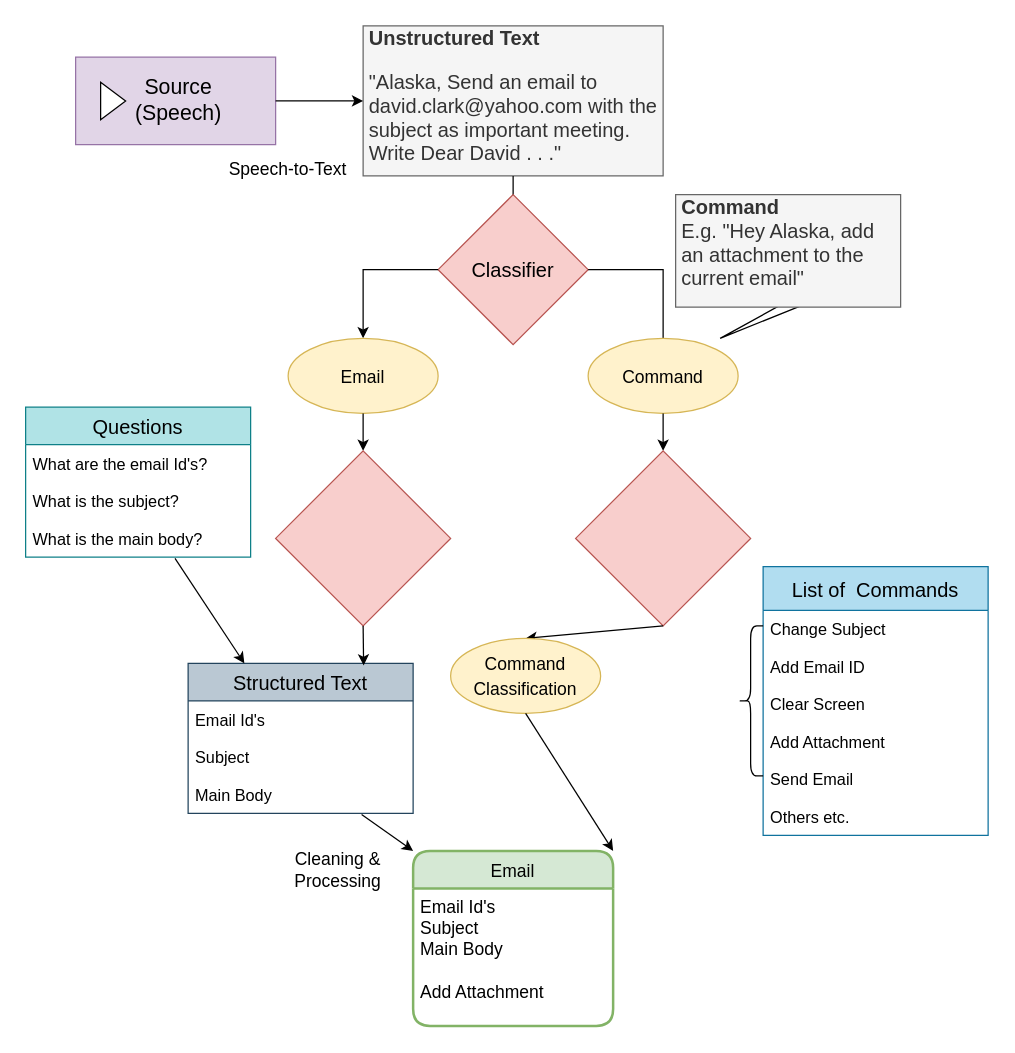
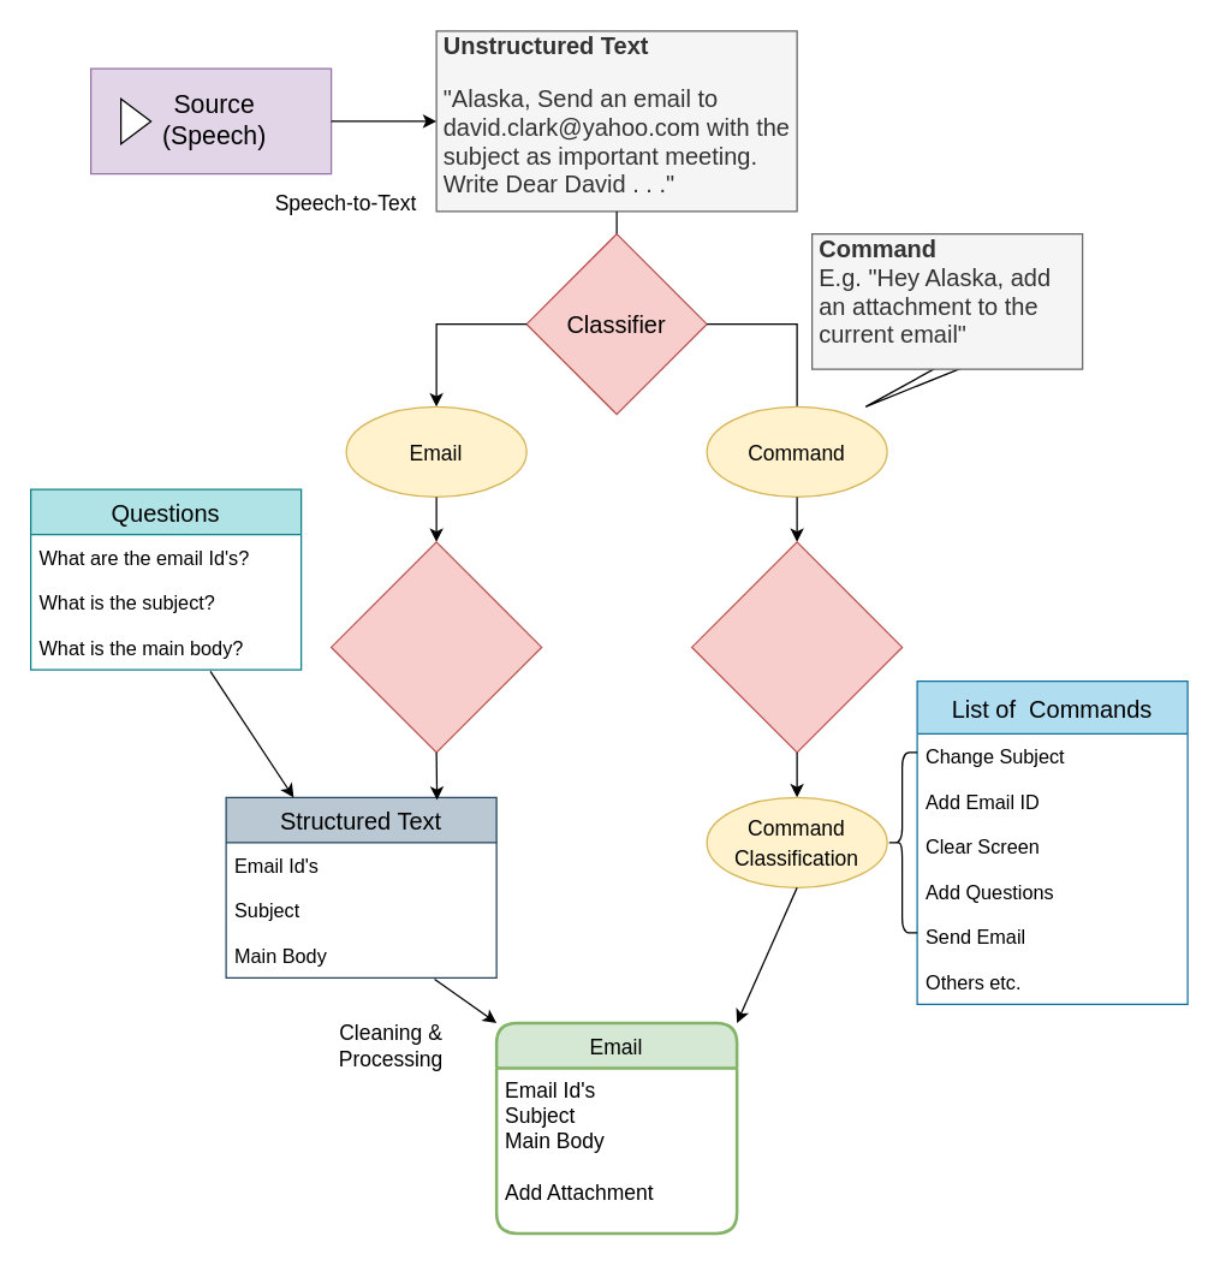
  <mxCell id="0" />
  <mxCell id="1" parent="0" />
  <mxCell id="2" value="" style="shape=callout;whiteSpace=wrap;html=1;perimeter=calloutPerimeter;fontSize=13;strokeColor=default;fillColor=default;position2=0.18;" parent="1" vertex="1"><mxGeometry x="545" y="160" width="170" height="110" as="geometry" /></mxCell>
  <mxCell id="3" value="" style="html=1;whiteSpace=wrap;container=1;recursiveResize=0;collapsible=0;fontSize=14;strokeColor=#9673a6;fillColor=#e1d5e7;" parent="1" vertex="1"><mxGeometry x="60" y="45" width="160" height="70" as="geometry" /></mxCell>
  <mxCell id="4" value="" style="triangle;html=1;whiteSpace=wrap;fontSize=14;strokeColor=default;fillColor=default;" parent="3" vertex="1"><mxGeometry x="20" y="20" width="20" height="30" as="geometry" /></mxCell>
  <mxCell id="5" value="&lt;font style=&quot;font-size: 17px&quot;&gt;&lt;br&gt;Source&lt;br&gt;(Speech)&lt;br&gt;&lt;br&gt;&lt;/font&gt;" style="text;html=1;strokeColor=none;fillColor=none;align=center;verticalAlign=middle;whiteSpace=wrap;rounded=0;fontSize=13;" parent="3" vertex="1"><mxGeometry x="5" y="25" width="155" height="20" as="geometry" /></mxCell>
  <mxCell id="6" value="&lt;h1 style=&quot;font-size: 16px&quot;&gt;&lt;font style=&quot;font-size: 16px&quot;&gt;Unstructured Text&lt;/font&gt;&lt;/h1&gt;&lt;p style=&quot;font-size: 16px&quot;&gt;&lt;font style=&quot;font-size: 16px&quot;&gt;&quot;Alaska, Send an email to david.clark@yahoo.com with the subject as important meeting. Write Dear David . . .&quot;&lt;/font&gt;&lt;/p&gt;" style="text;html=1;strokeColor=#666666;fillColor=#f5f5f5;spacing=5;spacingTop=-20;whiteSpace=wrap;overflow=hidden;rounded=0;fontSize=17;fontColor=#333333;" parent="1" vertex="1"><mxGeometry x="290" y="20" width="240" height="120" as="geometry" /></mxCell>
  <mxCell id="7" value="" style="endArrow=classic;html=1;rounded=0;fontSize=17;exitX=0.5;exitY=1;exitDx=0;exitDy=0;" parent="1" source="6" edge="1"><mxGeometry width="50" height="50" relative="1" as="geometry"><mxPoint x="220" y="90" as="sourcePoint" /><mxPoint x="410" y="200" as="targetPoint" /></mxGeometry></mxCell>
  <mxCell id="8" value="" style="rhombus;whiteSpace=wrap;html=1;fontSize=16;strokeColor=#b85450;fillColor=#f8cecc;" parent="1" vertex="1"><mxGeometry x="350" y="155" width="120" height="120" as="geometry" /></mxCell>
  <mxCell id="9" value="Classifier" style="text;html=1;strokeColor=none;fillColor=none;align=center;verticalAlign=middle;whiteSpace=wrap;rounded=0;fontSize=16;" parent="1" vertex="1"><mxGeometry x="380" y="200" width="60" height="30" as="geometry" /></mxCell>
  <mxCell id="10" value="" style="endArrow=classic;html=1;rounded=0;fontSize=17;exitX=0;exitY=0.5;exitDx=0;exitDy=0;entryX=0.5;entryY=0;entryDx=0;entryDy=0;" parent="1" source="8" edge="1" target="12"><mxGeometry width="50" height="50" relative="1" as="geometry"><mxPoint x="220" y="90" as="sourcePoint" /><mxPoint x="290" y="320" as="targetPoint" /><Array as="points"><mxPoint x="290" y="215" /></Array></mxGeometry></mxCell>
  <mxCell id="11" value="" style="endArrow=classic;html=1;rounded=0;fontSize=17;exitX=1;exitY=0.5;exitDx=0;exitDy=0;" parent="1" source="8" edge="1"><mxGeometry width="50" height="50" relative="1" as="geometry"><mxPoint x="580" y="260" as="sourcePoint" /><mxPoint x="530" y="320" as="targetPoint" /><Array as="points"><mxPoint x="530" y="215" /></Array></mxGeometry></mxCell>
  <mxCell id="12" value="" style="ellipse;whiteSpace=wrap;html=1;fontSize=16;strokeColor=#d6b656;fillColor=#fff2cc;" parent="1" vertex="1"><mxGeometry x="230" y="270" width="120" height="60" as="geometry" /></mxCell>
  <mxCell id="13" value="&lt;font style=&quot;font-size: 14px&quot;&gt;Email&lt;/font&gt;" style="text;html=1;strokeColor=none;fillColor=none;align=center;verticalAlign=middle;whiteSpace=wrap;rounded=0;fontSize=16;" parent="1" vertex="1"><mxGeometry x="260" y="285" width="60" height="30" as="geometry" /></mxCell>
  <mxCell id="14" value="" style="ellipse;whiteSpace=wrap;html=1;fontSize=16;strokeColor=#d6b656;fillColor=#fff2cc;" parent="1" vertex="1"><mxGeometry x="470" y="270" width="120" height="60" as="geometry" /></mxCell>
  <mxCell id="15" value="&lt;div style=&quot;text-align: justify&quot;&gt;&lt;span style=&quot;font-size: 14px&quot;&gt;Command&lt;/span&gt;&lt;/div&gt;" style="text;html=1;strokeColor=none;fillColor=none;align=center;verticalAlign=middle;whiteSpace=wrap;rounded=0;fontSize=16;" parent="1" vertex="1"><mxGeometry x="500" y="285" width="60" height="30" as="geometry" /></mxCell>
  <mxCell id="16" value="Questions" style="swimlane;fontStyle=0;childLayout=stackLayout;horizontal=1;startSize=30;horizontalStack=0;resizeParent=1;resizeParentMax=0;resizeLast=0;collapsible=1;marginBottom=0;fontSize=16;strokeColor=#0e8088;fillColor=#b0e3e6;" parent="1" vertex="1"><mxGeometry x="20" y="325" width="180" height="120" as="geometry" /></mxCell>
  <mxCell id="17" value="What are the email Id's?" style="text;strokeColor=none;fillColor=none;align=left;verticalAlign=middle;spacingLeft=4;spacingRight=4;overflow=hidden;points=[[0,0.5],[1,0.5]];portConstraint=eastwest;rotatable=0;fontSize=13;" parent="16" vertex="1"><mxGeometry y="30" width="180" height="30" as="geometry" /></mxCell>
  <mxCell id="18" value="What is the subject?" style="text;strokeColor=none;fillColor=none;align=left;verticalAlign=middle;spacingLeft=4;spacingRight=4;overflow=hidden;points=[[0,0.5],[1,0.5]];portConstraint=eastwest;rotatable=0;fontSize=13;" parent="16" vertex="1"><mxGeometry y="60" width="180" height="30" as="geometry" /></mxCell>
  <mxCell id="19" value="What is the main body?" style="text;strokeColor=none;fillColor=none;align=left;verticalAlign=middle;spacingLeft=4;spacingRight=4;overflow=hidden;points=[[0,0.5],[1,0.5]];portConstraint=eastwest;rotatable=0;fontSize=13;" parent="16" vertex="1"><mxGeometry y="90" width="180" height="30" as="geometry" /></mxCell>
  <mxCell id="20" value="" style="endArrow=classic;html=1;rounded=0;fontSize=17;exitX=0.5;exitY=1;exitDx=0;exitDy=0;entryX=0.5;entryY=0;entryDx=0;entryDy=0;" parent="1" source="12" target="21" edge="1"><mxGeometry width="50" height="50" relative="1" as="geometry"><mxPoint x="220" y="90" as="sourcePoint" /><mxPoint x="340" y="420" as="targetPoint" /></mxGeometry></mxCell>
  <mxCell id="21" value="" style="rhombus;whiteSpace=wrap;html=1;fontSize=13;strokeColor=#b85450;fillColor=#f8cecc;" parent="1" vertex="1"><mxGeometry x="220" y="360" width="140" height="140" as="geometry" /></mxCell>
  <mxCell id="22" value="Structured Text" style="swimlane;fontStyle=0;childLayout=stackLayout;horizontal=1;startSize=30;horizontalStack=0;resizeParent=1;resizeParentMax=0;resizeLast=0;collapsible=1;marginBottom=0;fontSize=16;strokeColor=#23445d;fillColor=#bac8d3;" parent="1" vertex="1"><mxGeometry x="150" y="530" width="180" height="120" as="geometry" /></mxCell>
  <mxCell id="23" value="Email Id's" style="text;strokeColor=none;fillColor=none;align=left;verticalAlign=middle;spacingLeft=4;spacingRight=4;overflow=hidden;points=[[0,0.5],[1,0.5]];portConstraint=eastwest;rotatable=0;fontSize=13;" parent="22" vertex="1"><mxGeometry y="30" width="180" height="30" as="geometry" /></mxCell>
  <mxCell id="24" value="Subject" style="text;strokeColor=none;fillColor=none;align=left;verticalAlign=middle;spacingLeft=4;spacingRight=4;overflow=hidden;points=[[0,0.5],[1,0.5]];portConstraint=eastwest;rotatable=0;fontSize=13;" parent="22" vertex="1"><mxGeometry y="60" width="180" height="30" as="geometry" /></mxCell>
  <mxCell id="25" value="Main Body" style="text;strokeColor=none;fillColor=none;align=left;verticalAlign=middle;spacingLeft=4;spacingRight=4;overflow=hidden;points=[[0,0.5],[1,0.5]];portConstraint=eastwest;rotatable=0;fontSize=13;" parent="22" vertex="1"><mxGeometry y="90" width="180" height="30" as="geometry" /></mxCell>
  <mxCell id="26" value="List of  Commands" style="swimlane;fontStyle=0;childLayout=stackLayout;horizontal=1;startSize=35;horizontalStack=0;resizeParent=1;resizeParentMax=0;resizeLast=0;collapsible=1;marginBottom=0;fontSize=16;strokeColor=#10739e;fillColor=#b1ddf0;" parent="1" vertex="1"><mxGeometry x="610" y="452.5" width="180" height="215" as="geometry" /></mxCell>
  <mxCell id="27" value="" style="swimlane;fontStyle=0;childLayout=stackLayout;horizontal=1;startSize=0;horizontalStack=0;resizeParent=1;resizeParentMax=0;resizeLast=0;collapsible=1;marginBottom=0;fontSize=16;strokeColor=none;" parent="26" vertex="1"><mxGeometry y="35" width="180" height="90" as="geometry"><mxRectangle y="30" width="180" height="30" as="alternateBounds" /></mxGeometry></mxCell>
  <mxCell id="28" value="Change Subject" style="text;strokeColor=none;fillColor=none;align=left;verticalAlign=middle;spacingLeft=4;spacingRight=4;overflow=hidden;points=[[0,0.5],[1,0.5]];portConstraint=eastwest;rotatable=0;fontSize=13;" parent="27" vertex="1"><mxGeometry width="180" height="30" as="geometry" /></mxCell>
  <mxCell id="29" value="Add Email ID" style="text;strokeColor=none;fillColor=none;align=left;verticalAlign=middle;spacingLeft=4;spacingRight=4;overflow=hidden;points=[[0,0.5],[1,0.5]];portConstraint=eastwest;rotatable=0;fontSize=13;" parent="27" vertex="1"><mxGeometry y="30" width="180" height="30" as="geometry" /></mxCell>
  <mxCell id="30" value="Clear Screen" style="text;strokeColor=none;fillColor=none;align=left;verticalAlign=middle;spacingLeft=4;spacingRight=4;overflow=hidden;points=[[0,0.5],[1,0.5]];portConstraint=eastwest;rotatable=0;fontSize=13;" parent="27" vertex="1"><mxGeometry y="60" width="180" height="30" as="geometry" /></mxCell>
- <mxCell id="31" value="Add Attachment" style="text;strokeColor=none;fillColor=none;align=left;verticalAlign=middle;spacingLeft=4;spacingRight=4;overflow=hidden;points=[[0,0.5],[1,0.5]];portConstraint=eastwest;rotatable=0;fontSize=13;" parent="26" vertex="1"><mxGeometry y="125" width="180" height="30" as="geometry" /></mxCell>
+ <mxCell id="31" value="Add Questions" style="text;strokeColor=none;fillColor=none;align=left;verticalAlign=middle;spacingLeft=4;spacingRight=4;overflow=hidden;points=[[0,0.5],[1,0.5]];portConstraint=eastwest;rotatable=0;fontSize=13;" parent="26" vertex="1"><mxGeometry y="125" width="180" height="30" as="geometry" /></mxCell>
  <mxCell id="32" value="Send Email" style="text;strokeColor=none;fillColor=none;align=left;verticalAlign=middle;spacingLeft=4;spacingRight=4;overflow=hidden;points=[[0,0.5],[1,0.5]];portConstraint=eastwest;rotatable=0;fontSize=13;" parent="26" vertex="1"><mxGeometry y="155" width="180" height="30" as="geometry" /></mxCell>
  <mxCell id="33" value="Others etc." style="text;strokeColor=none;fillColor=none;align=left;verticalAlign=middle;spacingLeft=4;spacingRight=4;overflow=hidden;points=[[0,0.5],[1,0.5]];portConstraint=eastwest;rotatable=0;fontSize=13;" parent="26" vertex="1"><mxGeometry y="185" width="180" height="30" as="geometry" /></mxCell>
  <mxCell id="34" value="" style="endArrow=classic;html=1;rounded=0;fontSize=17;exitX=0.5;exitY=1;exitDx=0;exitDy=0;entryX=0.5;entryY=0;entryDx=0;entryDy=0;" parent="1" source="14" target="35" edge="1"><mxGeometry width="50" height="50" relative="1" as="geometry"><mxPoint x="300" y="390" as="sourcePoint" /><mxPoint x="509.167" y="411.25" as="targetPoint" /></mxGeometry></mxCell>
  <mxCell id="35" value="" style="rhombus;whiteSpace=wrap;html=1;fontSize=13;strokeColor=#b85450;fillColor=#f8cecc;" parent="1" vertex="1"><mxGeometry x="460" y="360" width="140" height="140" as="geometry" /></mxCell>
  <mxCell id="36" value="" style="endArrow=classic;html=1;rounded=0;fontSize=15;exitX=0.5;exitY=1;exitDx=0;exitDy=0;entryX=0.5;entryY=0;entryDx=0;entryDy=0;" parent="1" source="35" target="39" edge="1"><mxGeometry width="50" height="50" relative="1" as="geometry"><mxPoint x="390" y="590" as="sourcePoint" /><mxPoint x="630" y="680" as="targetPoint" /></mxGeometry></mxCell>
  <mxCell id="37" value="Email" style="swimlane;childLayout=stackLayout;horizontal=1;startSize=30;horizontalStack=0;rounded=1;fontSize=14;fontStyle=0;strokeWidth=2;resizeParent=0;resizeLast=1;shadow=0;dashed=0;align=center;fillColor=#d5e8d4;strokeColor=#82b366;" parent="1" vertex="1"><mxGeometry x="330" y="680" width="160" height="140" as="geometry" /></mxCell>
  <mxCell id="38" value="Email Id's&#10;Subject&#10;Main Body&#10;&#10;Add Attachment" style="align=left;strokeColor=none;fillColor=none;spacingLeft=4;fontSize=14;verticalAlign=top;resizable=0;rotatable=0;part=1;" parent="37" vertex="1"><mxGeometry y="30" width="160" height="110" as="geometry" /></mxCell>
- <mxCell id="39" value="&lt;span style=&quot;font-size: 14px&quot;&gt;Command&lt;br&gt;Classification&lt;br&gt;&lt;/span&gt;" style="ellipse;whiteSpace=wrap;html=1;fontSize=16;strokeColor=#d6b656;fillColor=#fff2cc;" parent="1" vertex="1"><mxGeometry x="360" y="510" width="120" height="60" as="geometry" /></mxCell>
+ <mxCell id="39" value="&lt;span style=&quot;font-size: 14px&quot;&gt;Command&lt;br&gt;Classification&lt;br&gt;&lt;/span&gt;" style="ellipse;whiteSpace=wrap;html=1;fontSize=16;strokeColor=#d6b656;fillColor=#fff2cc;" parent="1" vertex="1"><mxGeometry x="470" y="530" width="120" height="60" as="geometry" /></mxCell>
  <mxCell id="40" value="" style="endArrow=classic;html=1;rounded=0;fontSize=15;exitX=0.5;exitY=1;exitDx=0;exitDy=0;entryX=1;entryY=0;entryDx=0;entryDy=0;" parent="1" source="39" target="37" edge="1"><mxGeometry width="50" height="50" relative="1" as="geometry"><mxPoint x="240" y="770.51" as="sourcePoint" /><mxPoint x="350" y="840" as="targetPoint" /></mxGeometry></mxCell>
  <mxCell id="41" value="" style="endArrow=classic;html=1;rounded=0;fontSize=17;exitX=0;exitY=0;exitDx=170;exitDy=50;exitPerimeter=0;entryX=0;entryY=0.5;entryDx=0;entryDy=0;" parent="1" target="6" edge="1"><mxGeometry width="50" height="50" relative="1" as="geometry"><mxPoint x="220" y="80" as="sourcePoint" /><mxPoint x="420" y="210" as="targetPoint" /></mxGeometry></mxCell>
  <mxCell id="42" value="" style="shape=curlyBracket;whiteSpace=wrap;html=1;rounded=1;fontSize=14;strokeColor=default;fillColor=default;" parent="1" vertex="1"><mxGeometry x="590" y="500" width="20" height="120" as="geometry" /></mxCell>
  <mxCell id="43" value="" style="endArrow=classic;html=1;rounded=0;fontSize=15;exitX=0.5;exitY=1;exitDx=0;exitDy=0;entryX=0.78;entryY=0.014;entryDx=0;entryDy=0;entryPerimeter=0;" edge="1" parent="1" source="21" target="22"><mxGeometry width="50" height="50" relative="1" as="geometry"><mxPoint x="290" y="410" as="sourcePoint" /><mxPoint x="540" y="540" as="targetPoint" /></mxGeometry></mxCell>
  <mxCell id="44" value="" style="endArrow=classic;html=1;rounded=0;fontSize=15;exitX=0.664;exitY=1.032;exitDx=0;exitDy=0;entryX=0.25;entryY=0;entryDx=0;entryDy=0;exitPerimeter=0;" edge="1" parent="1" source="19" target="22"><mxGeometry width="50" height="50" relative="1" as="geometry"><mxPoint x="300" y="560" as="sourcePoint" /><mxPoint x="300.4" y="631.68" as="targetPoint" /></mxGeometry></mxCell>
  <mxCell id="45" value="" style="endArrow=classic;html=1;rounded=0;fontSize=15;exitX=0.771;exitY=1.032;exitDx=0;exitDy=0;entryX=0;entryY=0;entryDx=0;entryDy=0;exitPerimeter=0;" edge="1" parent="1" source="25" target="37"><mxGeometry width="50" height="50" relative="1" as="geometry"><mxPoint x="540" y="690" as="sourcePoint" /><mxPoint x="500" y="820" as="targetPoint" /></mxGeometry></mxCell>
  <mxCell id="46" value="Speech-to-Text" style="text;html=1;strokeColor=none;fillColor=none;align=center;verticalAlign=middle;whiteSpace=wrap;rounded=0;fontSize=14;" vertex="1" parent="1"><mxGeometry x="170" y="120" width="120" height="30" as="geometry" /></mxCell>
- <mxCell id="47" value="Cleaning &amp;amp; Processing" style="text;html=1;strokeColor=none;fillColor=none;align=center;verticalAlign=middle;whiteSpace=wrap;rounded=0;fontSize=14;" vertex="1" parent="1"><mxGeometry x="240" y="680" width="60" height="30" as="geometry" /></mxCell>
+ <mxCell id="47" value="Cleaning &amp;amp; Processing" style="text;html=1;strokeColor=none;fillColor=none;align=center;verticalAlign=middle;whiteSpace=wrap;rounded=0;fontSize=14;" vertex="1" parent="1"><mxGeometry x="230" y="680" width="60" height="30" as="geometry" /></mxCell>
  <mxCell id="48" value="&lt;h1 style=&quot;font-size: 16px&quot;&gt;Command&lt;br style=&quot;color: rgb(51 , 51 , 51) ; font-size: 16px ; font-weight: 400&quot;&gt;&lt;div style=&quot;color: rgb(51 , 51 , 51) ; font-size: 16px ; font-weight: 400&quot;&gt;E.g. &quot;Hey Alaska, add an attachment to the current email&quot;&lt;/div&gt;&lt;/h1&gt;" style="text;html=1;strokeColor=#666666;fillColor=#f5f5f5;spacing=5;spacingTop=-20;whiteSpace=wrap;overflow=hidden;rounded=0;fontSize=15;fontColor=#333333;align=left;" vertex="1" parent="1"><mxGeometry x="540" y="155" width="180" height="90" as="geometry" /></mxCell>
